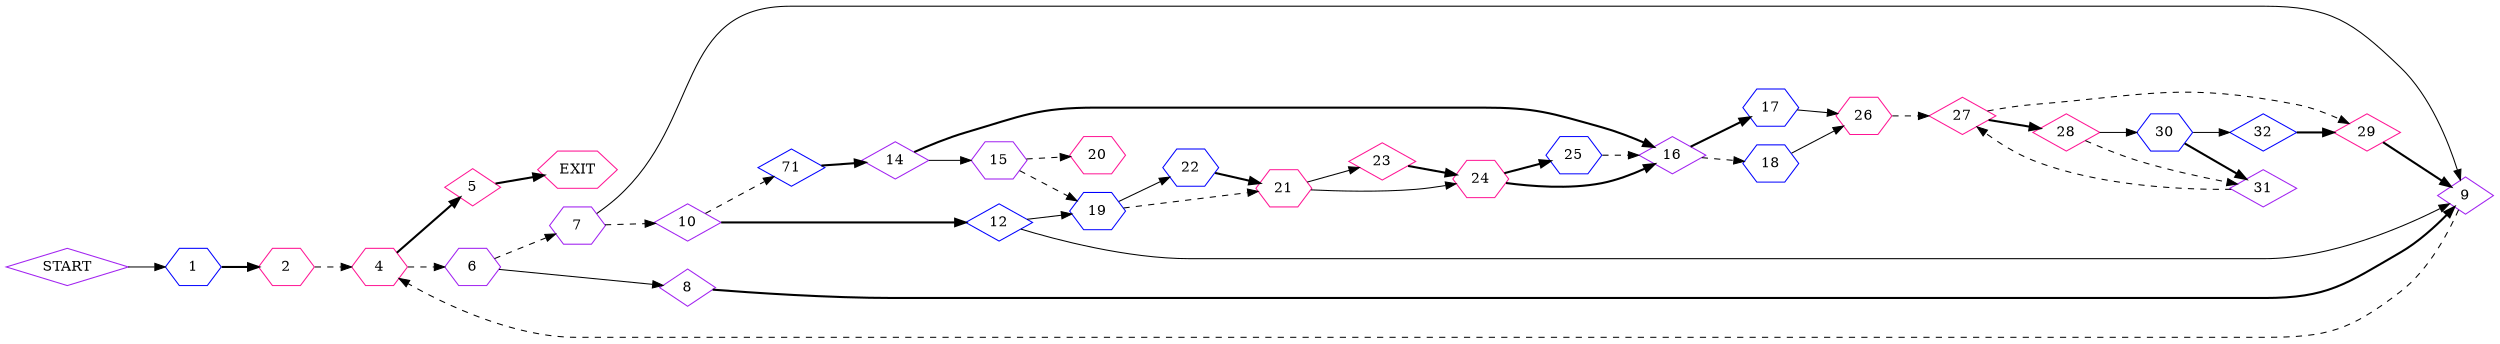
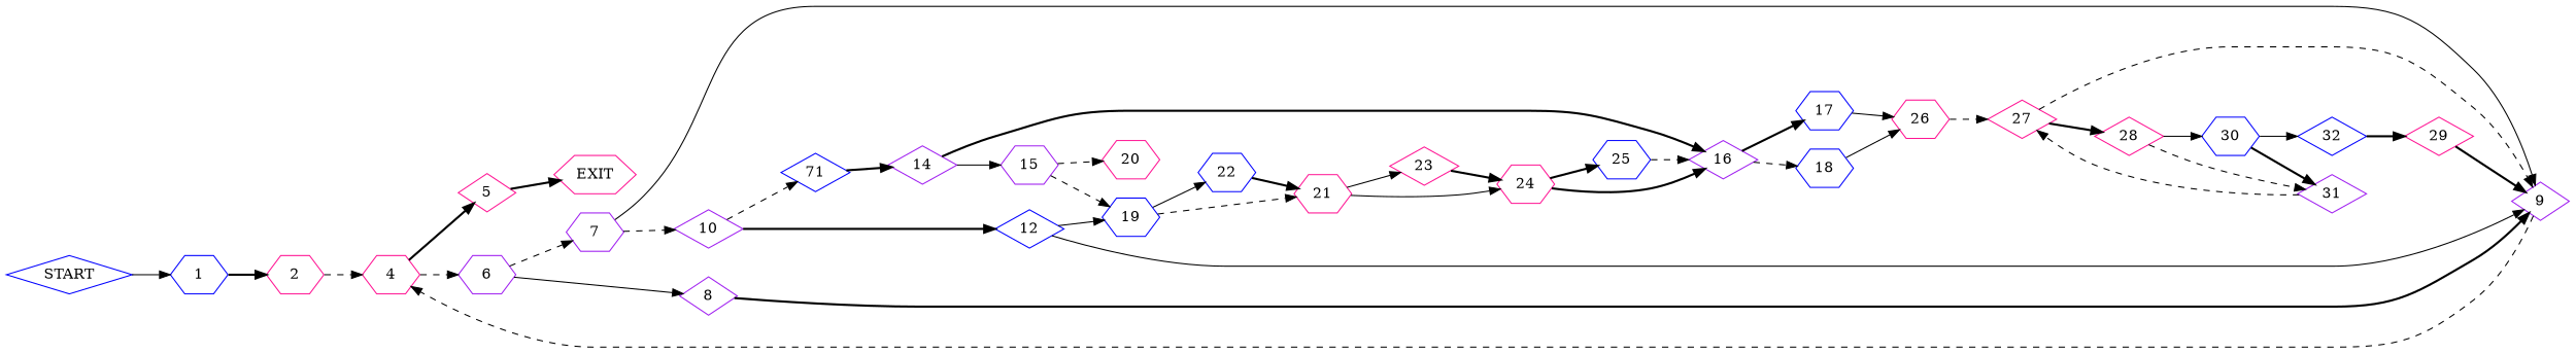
  digraph {
    rankdir=LR
    node [color=deeppink shape=hexagon]
    edge [style=bold]
-   n1 [color=purple label=START shape=diamond]
+   n1 [color=blue label=START shape=diamond]
    1 [color=blue]
    2
    n4 [label=EXIT]
    4
    5 [shape=diamond]
    6 [color=purple]
    7 [color=purple]
    8 [color=purple shape=diamond]
    9 [color=purple shape=diamond]
    10 [color=purple shape=diamond]
    n12 [color=blue label=71 shape=diamond]
    12 [color=blue shape=diamond]
    14 [color=purple shape=diamond]
    19 [color=blue]
    15 [color=purple]
    16 [color=purple shape=diamond]
    20
    17 [color=blue]
    18 [color=blue]
    21
    22 [color=blue]
    26
    27 [shape=diamond]
    23 [shape=diamond]
    24
    25 [color=blue]
    28 [shape=diamond]
    29 [shape=diamond]
    30 [color=blue]
    31 [color=purple shape=diamond]
    32 [color=blue shape=diamond]
    n1 -> 1 [style=solid]
    1 -> 2
    2 -> 4 [style=dashed]
    4 -> 5
    4 -> 6 [style=dashed]
    5 -> n4
    6 -> 7 [style=dashed]
    6 -> 8 [style=solid]
    7 -> 9 [style=solid]
    7 -> 10 [style=dashed]
    8 -> 9
    9 -> 4 [style=dashed]
    10 -> n12 [style=dashed]
    10 -> 12
    n12 -> 14
    12 -> 9 [style=solid]
    12 -> 19 [style=solid]
    14 -> 15 [style=solid]
    14 -> 16
    19 -> 21 [style=dashed]
    19 -> 22 [style=solid]
    15 -> 19 [style=dashed]
    15 -> 20 [style=dashed]
    16 -> 17
    16 -> 18 [style=dashed]
    17 -> 26 [style=solid]
    18 -> 26 [style=solid]
    21 -> 23 [style=solid]
    21 -> 24 [style=solid]
    22 -> 21
    26 -> 27 [style=dashed]
    27 -> 28
-   27 -> 29 [style=dashed]
+   27 -> 9 [style=dashed]
    23 -> 24
    24 -> 16
    24 -> 25
    25 -> 16 [style=dashed]
    28 -> 30 [style=solid]
    28 -> 31 [style=dashed]
    29 -> 9
    30 -> 31
    30 -> 32 [style=solid]
    31 -> 27 [style=dashed]
    32 -> 29
  }
